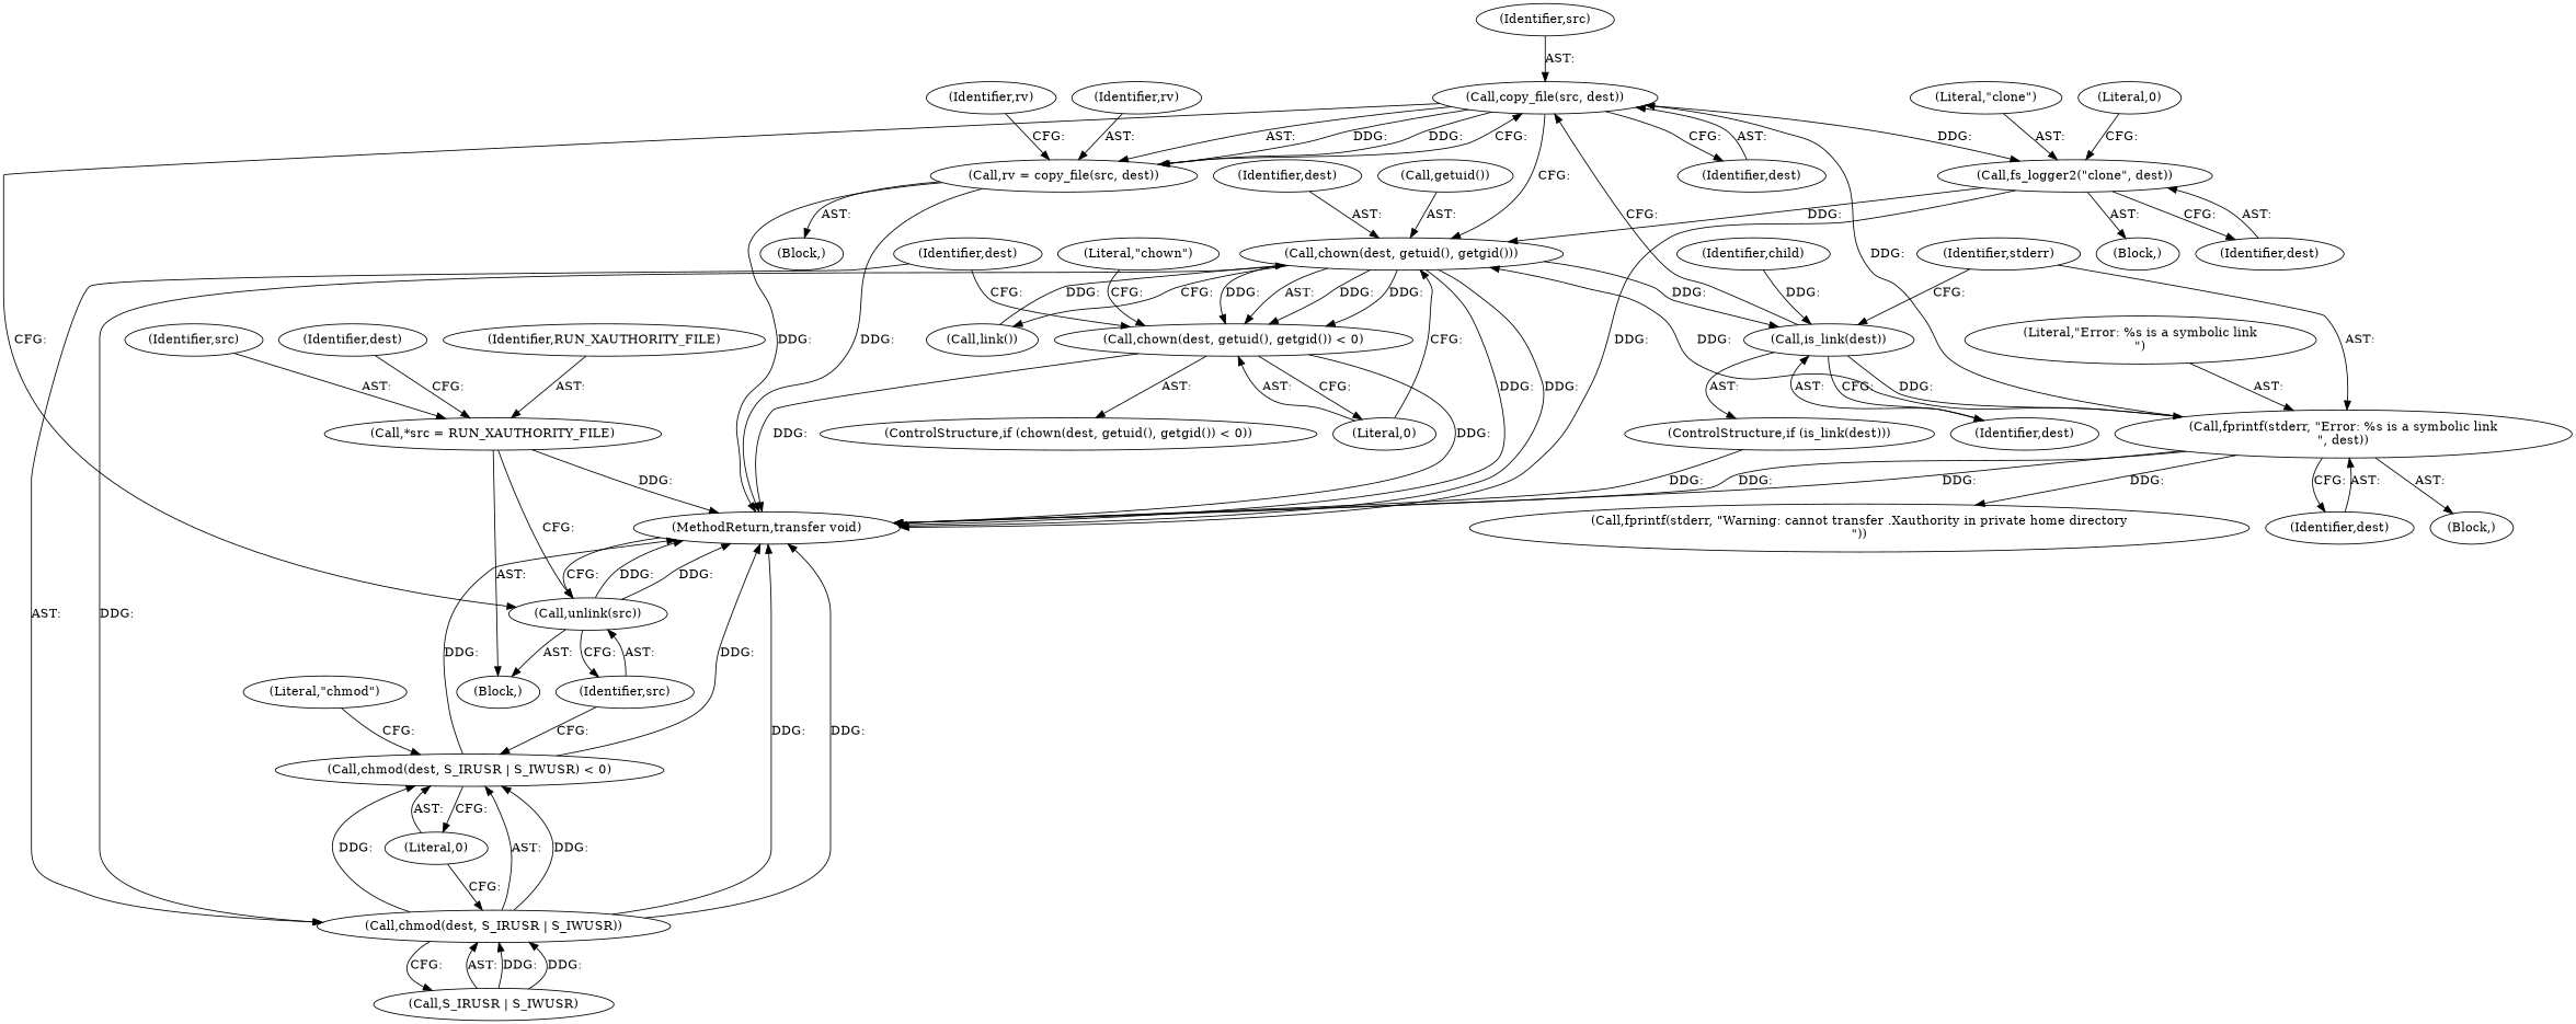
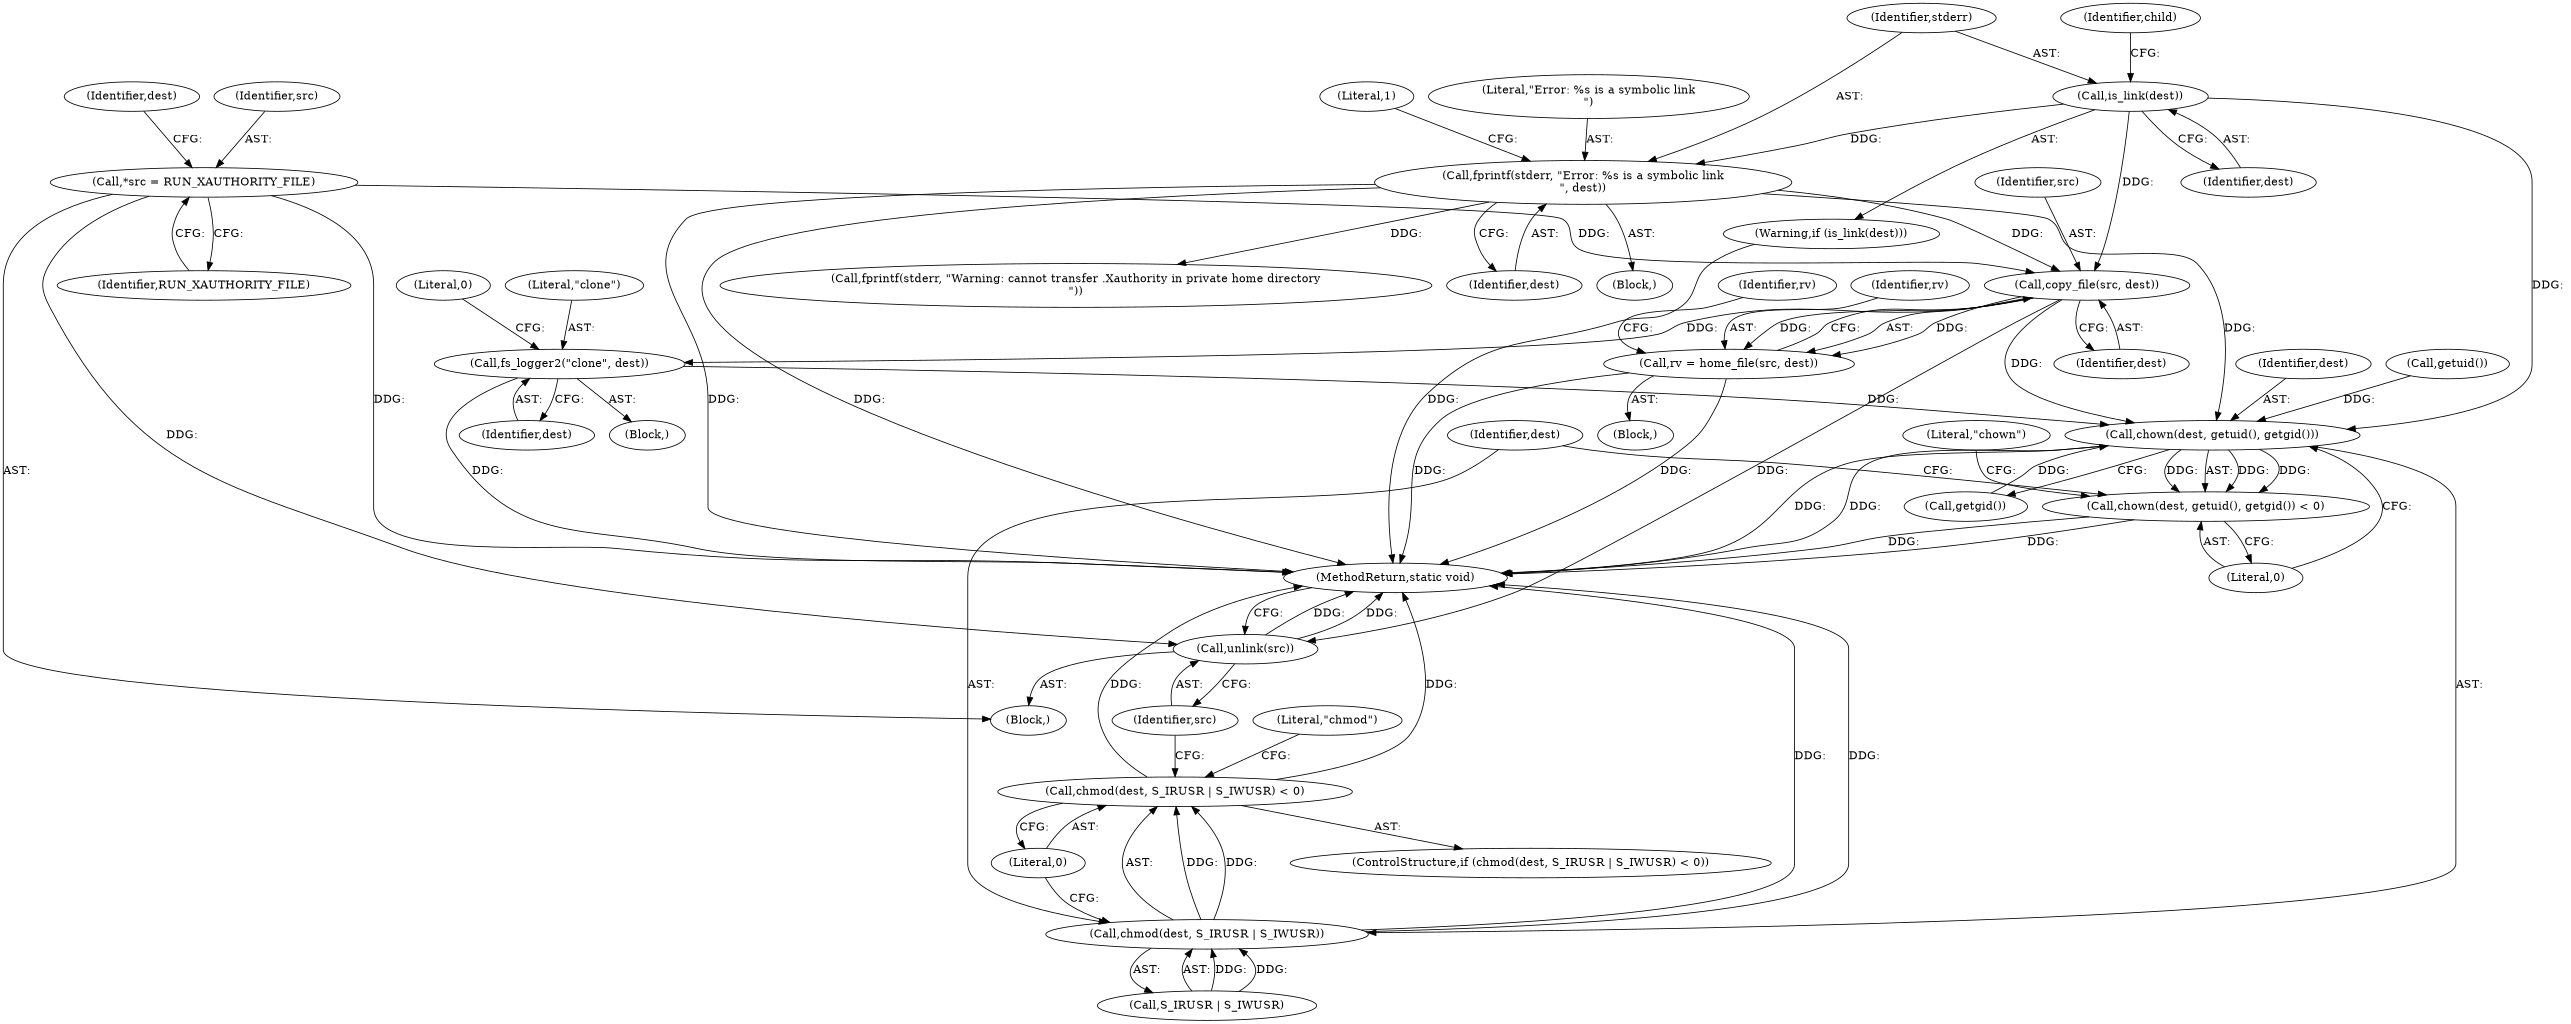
  digraph {
    n1 [label="(Call,copy_file(src, dest))"]
-   n2 [label="(Call,rv = copy_file(src, dest))"]
+   n2 [label="(Call,rv = home_file(src, dest))"]
    n3 [label="(Call,fs_logger2(\"clone\", dest))"]
    n4 [label="(Call,chown(dest, getuid(), getgid()))"]
    n5 [label="(Call,unlink(src))"]
    n6 [label="(Identifier,dest)"]
-   n7 [label="(MethodReturn,transfer void)"]
+   n7 [label="(MethodReturn,static void)"]
    n8 [label="(Block,)"]
    n9 [label="(Identifier,dest)"]
    n10 [label="(Block,)"]
    n11 [label="(Call,chown(dest, getuid(), getgid()) < 0)"]
    n12 [label="(Call,chmod(dest, S_IRUSR | S_IWUSR))"]
-   n13 [label="(Call,link())"]
+   n13 [label="(Call,getgid())"]
    n14 [label="(Block,)"]
    n15 [label="(Identifier,src)"]
    n16 [label="(Call,*src = RUN_XAUTHORITY_FILE)"]
    n17 [label="(Identifier,RUN_XAUTHORITY_FILE)"]
    n18 [label="(Call,is_link(dest))"]
    n19 [label="(Call,fprintf(stderr, \"Error: %s is a symbolic link\n\", dest))"]
    n20 [label="(Identifier,dest)"]
-   n21 [label="(ControlStructure,if (is_link(dest)))"]
+   n21 [label="(Warning,if (is_link(dest)))"]
    n22 [label="(Call,fprintf(stderr, \"Warning: cannot transfer .Xauthority in private home directory\n\"))"]
    n23 [label="(Identifier,dest)"]
    n24 [label="(Block,)"]
    n25 [label="(Literal,0)"]
-   n26 [label="(ControlStructure,if (chown(dest, getuid(), getgid()) < 0))"]
    n27 [label="(Call,chmod(dest, S_IRUSR | S_IWUSR) < 0)"]
    n28 [label="(Call,S_IRUSR | S_IWUSR)"]
+   n29 [label="(ControlStructure,if (chmod(dest, S_IRUSR | S_IWUSR) < 0))"]
    n30 [label="(Literal,0)"]
    n31 [label="(Identifier,dest)"]
    n32 [label="(Identifier,rv)"]
    n33 [label="(Identifier,src)"]
    n34 [label="(Identifier,rv)"]
    n35 [label="(Call,getuid())"]
+   n36 [label="(Literal,1)"]
    n37 [label="(Literal,\"clone\")"]
    n38 [label="(Literal,\"Error: %s is a symbolic link\n\")"]
    n39 [label="(Literal,0)"]
    n40 [label="(Literal,\"chmod\")"]
    n41 [label="(Identifier,stderr)"]
    n42 [label="(Identifier,src)"]
    n43 [label="(Identifier,child)"]
    n44 [label="(Identifier,dest)"]
    n45 [label="(Literal,\"chown\")"]
    n46 [label="(Identifier,dest)"]
    n1 -> n2 [label="AST: "]
    n1 -> n2 [label="DDG: "]
    n1 -> n2 [label="DDG: "]
    n1 -> n3 [label="DDG: "]
-   n1 -> n4 [label="CFG: "]
-   n1 -> n5 [label="CFG: "]
+   n1 -> n4 [label="DDG: "]
+   n1 -> n5 [label="DDG: "]
    n1 -> n6 [label="CFG: "]
    n2 -> n1 [label="CFG: "]
    n2 -> n7 [label="DDG: "]
    n2 -> n7 [label="DDG: "]
    n2 -> n8 [label="AST: "]
    n3 -> n4 [label="DDG: "]
    n3 -> n7 [label="DDG: "]
    n3 -> n9 [label="CFG: "]
    n3 -> n10 [label="AST: "]
    n4 -> n7 [label="DDG: "]
    n4 -> n7 [label="DDG: "]
    n4 -> n11 [label="AST: "]
    n4 -> n11 [label="DDG: "]
    n4 -> n11 [label="DDG: "]
    n4 -> n11 [label="DDG: "]
-   n4 -> n12 [label="DDG: "]
+   n4 -> n12 [label="AST: "]
    n4 -> n13 [label="CFG: "]
    n5 -> n7 [label="DDG: "]
    n5 -> n7 [label="DDG: "]
    n5 -> n14 [label="AST: "]
    n5 -> n15 [label="CFG: "]
    n6 -> n1 [label="AST: "]
    n7 -> n5 [label="CFG: "]
    n9 -> n3 [label="AST: "]
    n11 -> n7 [label="DDG: "]
    n11 -> n7 [label="DDG: "]
    n11 -> n25 [label="CFG: "]
-   n11 -> n26 [label="AST: "]
    n12 -> n7 [label="DDG: "]
    n12 -> n7 [label="DDG: "]
    n12 -> n27 [label="AST: "]
    n12 -> n27 [label="DDG: "]
    n12 -> n27 [label="DDG: "]
-   n12 -> n28 [label="CFG: "]
+   n12 -> n28 [label="AST: "]
    n13 -> n4 [label="DDG: "]
    n15 -> n5 [label="AST: "]
    n15 -> n27 [label="CFG: "]
-   n16 -> n5 [label="CFG: "]
+   n16 -> n1 [label="DDG: "]
+   n16 -> n5 [label="DDG: "]
    n16 -> n7 [label="DDG: "]
    n16 -> n14 [label="AST: "]
-   n17 -> n16 [label="AST: "]
-   n18 -> n1 [label="CFG: "]
-   n4 -> n18 [label="DDG: "]
+   n16 -> n17 [label="CFG: "]
+   n17 -> n16 [label="CFG: "]
+   n18 -> n1 [label="DDG: "]
+   n18 -> n4 [label="DDG: "]
    n18 -> n19 [label="DDG: "]
    n18 -> n20 [label="CFG: "]
    n18 -> n21 [label="AST: "]
    n19 -> n1 [label="DDG: "]
    n19 -> n4 [label="DDG: "]
    n19 -> n7 [label="DDG: "]
    n19 -> n7 [label="DDG: "]
    n19 -> n22 [label="DDG: "]
    n19 -> n23 [label="CFG: "]
    n19 -> n24 [label="AST: "]
    n20 -> n18 [label="AST: "]
    n21 -> n7 [label="DDG: "]
    n23 -> n19 [label="AST: "]
    n25 -> n4 [label="CFG: "]
    n25 -> n11 [label="AST: "]
    n27 -> n7 [label="DDG: "]
    n27 -> n7 [label="DDG: "]
+   n27 -> n29 [label="AST: "]
    n27 -> n30 [label="CFG: "]
    n28 -> n12 [label="AST: "]
    n28 -> n12 [label="DDG: "]
    n28 -> n12 [label="DDG: "]
    n30 -> n12 [label="CFG: "]
    n30 -> n27 [label="AST: "]
    n31 -> n4 [label="AST: "]
    n32 -> n2 [label="CFG: "]
    n33 -> n1 [label="AST: "]
    n34 -> n2 [label="AST: "]
-   n35 -> n4 [label="AST: "]
+   n35 -> n4 [label="DDG: "]
+   n36 -> n19 [label="CFG: "]
    n37 -> n3 [label="AST: "]
    n38 -> n19 [label="AST: "]
    n39 -> n3 [label="CFG: "]
    n40 -> n27 [label="CFG: "]
-   n41 -> n18 [label="CFG: "]
+   n41 -> n18 [label="AST: "]
    n41 -> n19 [label="AST: "]
    n42 -> n16 [label="AST: "]
-   n43 -> n18 [label="DDG: "]
+   n43 -> n18 [label="CFG: "]
    n44 -> n16 [label="CFG: "]
    n45 -> n11 [label="CFG: "]
    n46 -> n11 [label="CFG: "]
    n46 -> n12 [label="AST: "]
  }
